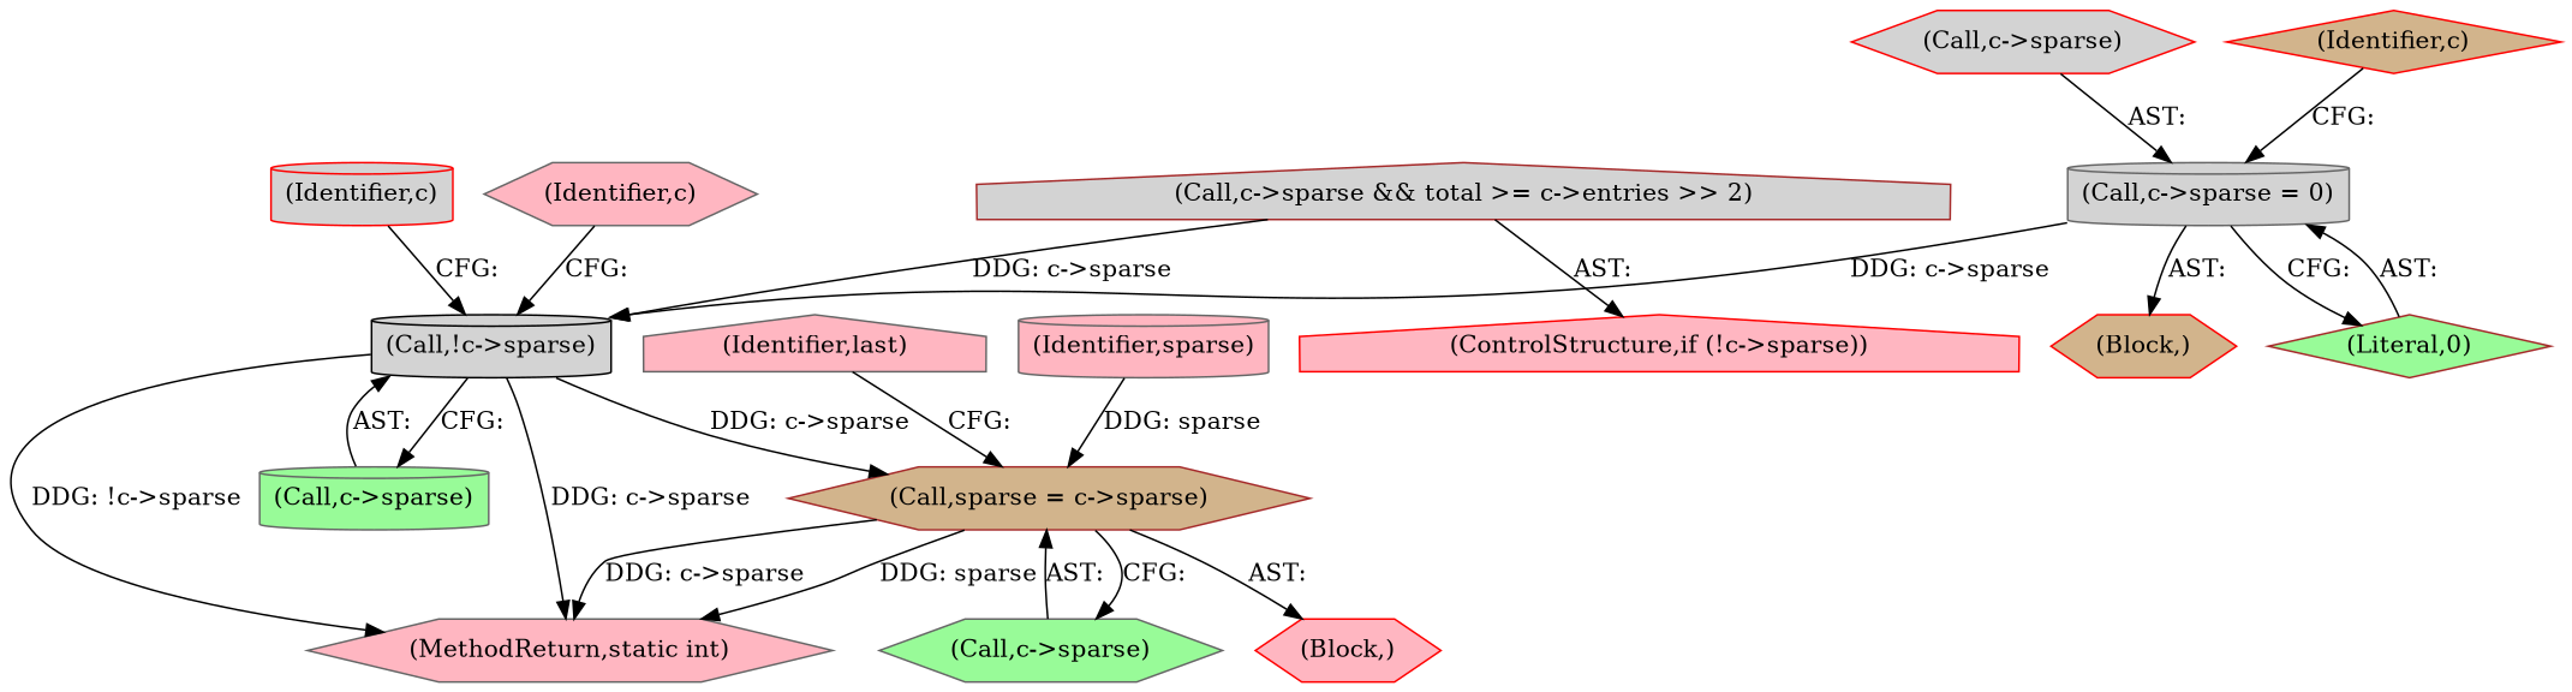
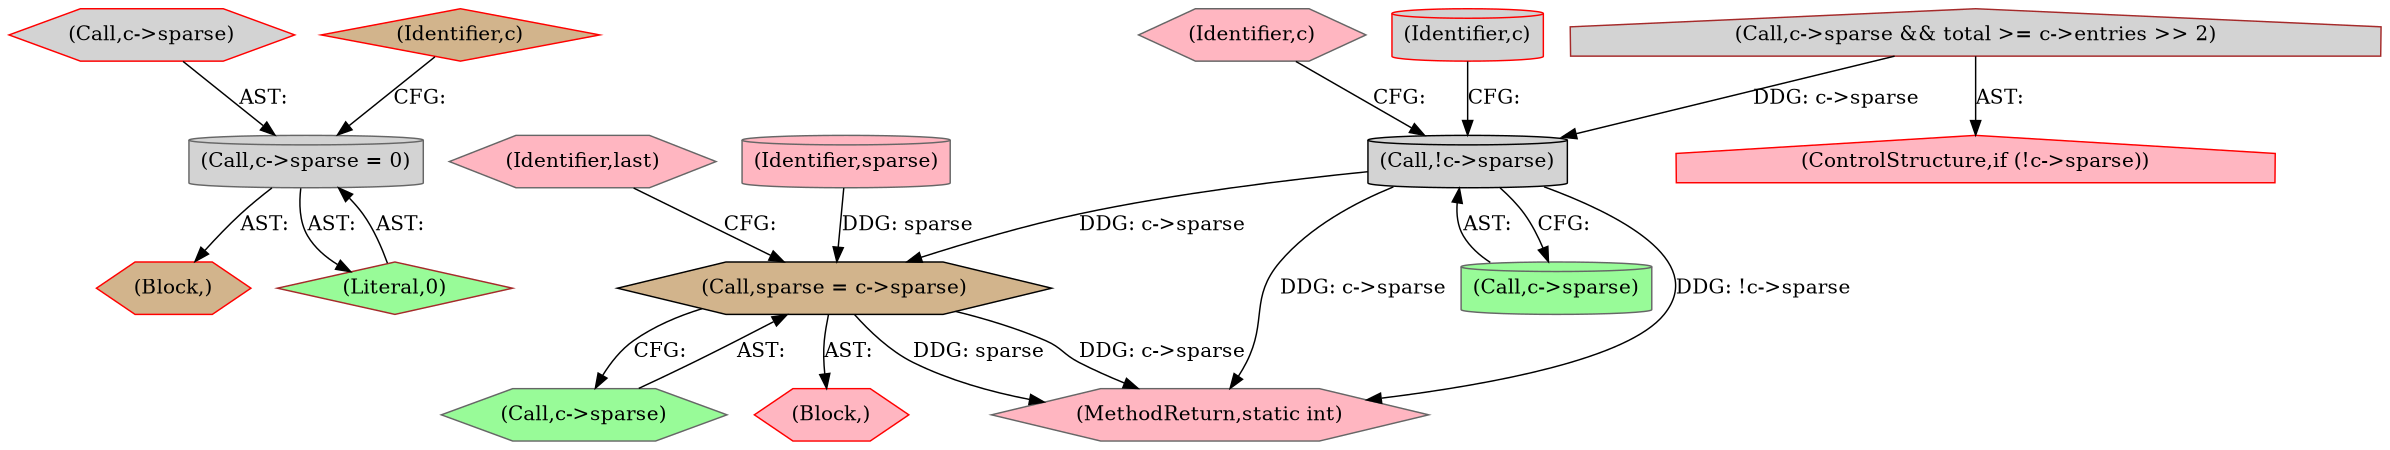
  digraph {
    node [color=gray40 fillcolor=lightpink shape=hexagon style=filled]
    n1 [fillcolor=lightgrey label="(Call,c->sparse = 0)" shape=cylinder]
    n2 [color=black fillcolor=lightgrey label="(Call,!c->sparse)" shape=cylinder]
    n3 [color=red fillcolor=tan label="(Block,)"]
    n4 [color=brown fillcolor=palegreen label="(Literal,0)" shape=diamond]
-   n5 [color=brown fillcolor=tan label="(Call,sparse = c->sparse)"]
+   n5 [color=black fillcolor=tan label="(Call,sparse = c->sparse)"]
    n6 [fillcolor=palegreen label="(Call,c->sparse)" shape=cylinder]
    n7 [label="(MethodReturn,static int)"]
    n8 [fillcolor=palegreen label="(Call,c->sparse)"]
    n9 [color=red label="(Block,)"]
    n10 [color=red label="(ControlStructure,if (!c->sparse))" shape=house]
-   n11 [label="(Identifier,last)" shape=house]
+   n11 [label="(Identifier,last)"]
    n12 [label="(Identifier,c)"]
    n13 [label="(Identifier,sparse)" shape=cylinder]
    n14 [color=red fillcolor=lightgrey label="(Call,c->sparse)"]
    n15 [color=red fillcolor=tan label="(Identifier,c)" shape=diamond]
    n16 [color=red fillcolor=lightgrey label="(Identifier,c)" shape=cylinder]
    n17 [color=brown fillcolor=lightgrey label="(Call,c->sparse && total >= c->entries >> 2)" shape=house]
-   n1 -> n2 [label="DDG: c->sparse"]
    n1 -> n3 [label="AST: "]
-   n1 -> n4 [label="CFG: "]
+   n1 -> n4 [label="AST: "]
    n2 -> n5 [label="DDG: c->sparse"]
    n2 -> n6 [label="CFG: "]
    n2 -> n7 [label="DDG: c->sparse"]
    n2 -> n7 [label="DDG: !c->sparse"]
    n4 -> n1 [label="AST: "]
    n5 -> n7 [label="DDG: sparse"]
    n5 -> n7 [label="DDG: c->sparse"]
    n5 -> n8 [label="CFG: "]
    n5 -> n9 [label="AST: "]
    n6 -> n2 [label="AST: "]
    n8 -> n5 [label="AST: "]
    n11 -> n5 [label="CFG: "]
    n12 -> n2 [label="CFG: "]
    n13 -> n5 [label="DDG: sparse"]
    n14 -> n1 [label="AST: "]
    n15 -> n1 [label="CFG: "]
    n16 -> n2 [label="CFG: "]
    n17 -> n2 [label="DDG: c->sparse"]
    n17 -> n10 [label="AST: "]
  }
